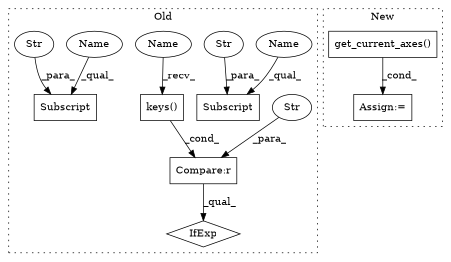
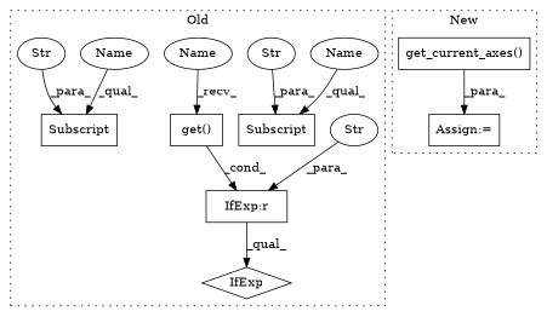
  digraph {
    node [a=66 l=8 s=7461 shape=box]
    n1 [a=51 l="4,6" label=IfExp s="7457,7491" shape=diamond]
-   n2 [a=40 l=30 label="Compare:r"]
+   n2 [a=40 l=30 label="IfExp:r"]
    n3 [l=7 label=Str shape=ellipse]
-   n4 [a=75 l=15 label="keys()" s=7476]
+   n4 [a=75 l=15 label="get()" s=7476]
    n5 [a=63 l="17,0" label=Subscript s="7497,0"]
    n6 [l=7 label=Str s=7506 shape=ellipse]
    n7 [a=63 l="13,0" label=Subscript s="7383,0"]
    n8 [l=3 label=Str s=7392 shape=ellipse]
    n9 [a=87 label=Name s=7476 shape=ellipse]
    n10 [a=87 label=Name s=7497 shape=ellipse]
    n11 [a=87 label=Name s=7383 shape=ellipse]
    n12 [a=75 l="22,1" label="get_current_axes()" s="8851,8885"]
    n13 [a=68 l=3 label="Assign:=" s=8848]
    subgraph cluster_1 {
      label=Old
      style=dotted
      n1
      n2
      n3
      n4
      n5
      n6
      n7
      n8
      n9
      n10
      n11
    }
    subgraph cluster_2 {
      label=New
      style=dotted
      n12
      n13
    }
    n2 -> n1 [label=_qual_]
    n3 -> n2 [label=_para_]
    n4 -> n2 [label=_cond_]
    n6 -> n5 [label=_para_]
    n8 -> n7 [label=_para_]
    n9 -> n4 [label=_recv_]
    n10 -> n5 [label=_qual_]
    n11 -> n7 [label=_qual_]
-   n12 -> n13 [label=_cond_]
+   n12 -> n13 [label=_para_]
  }
